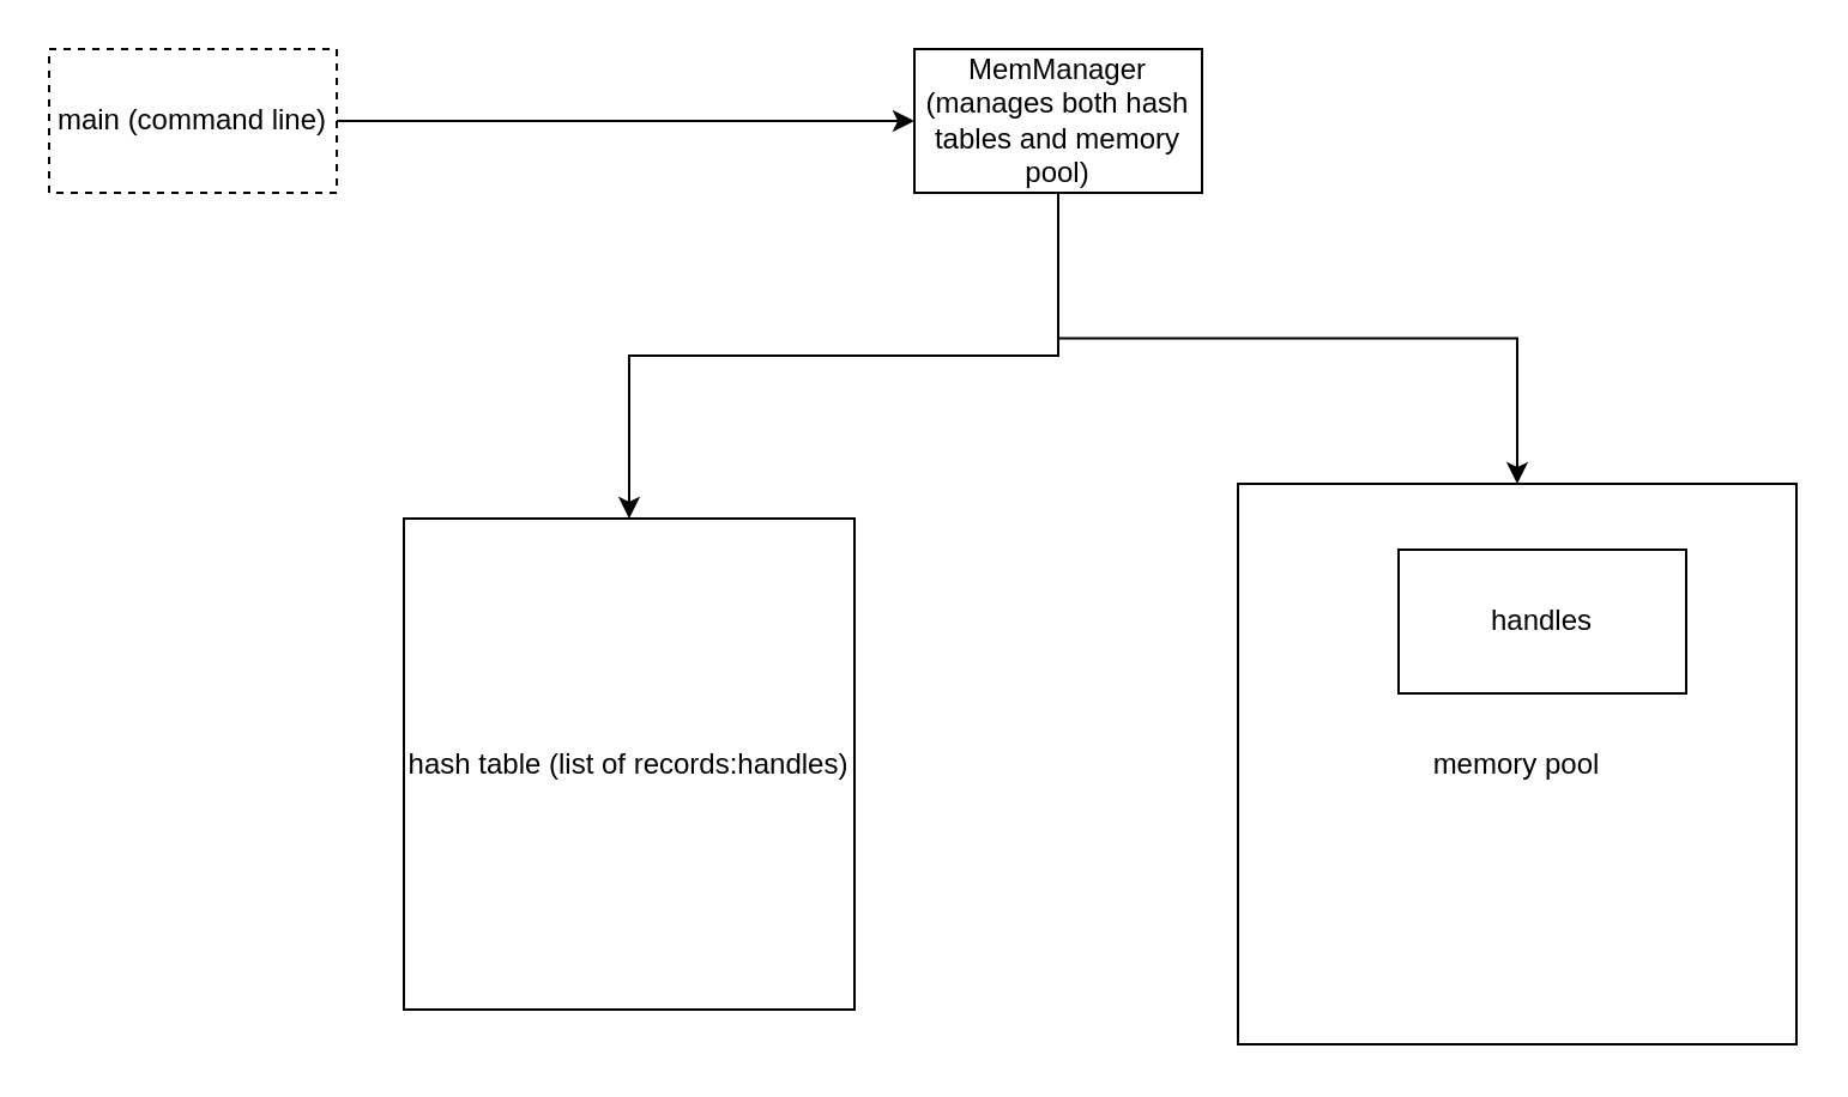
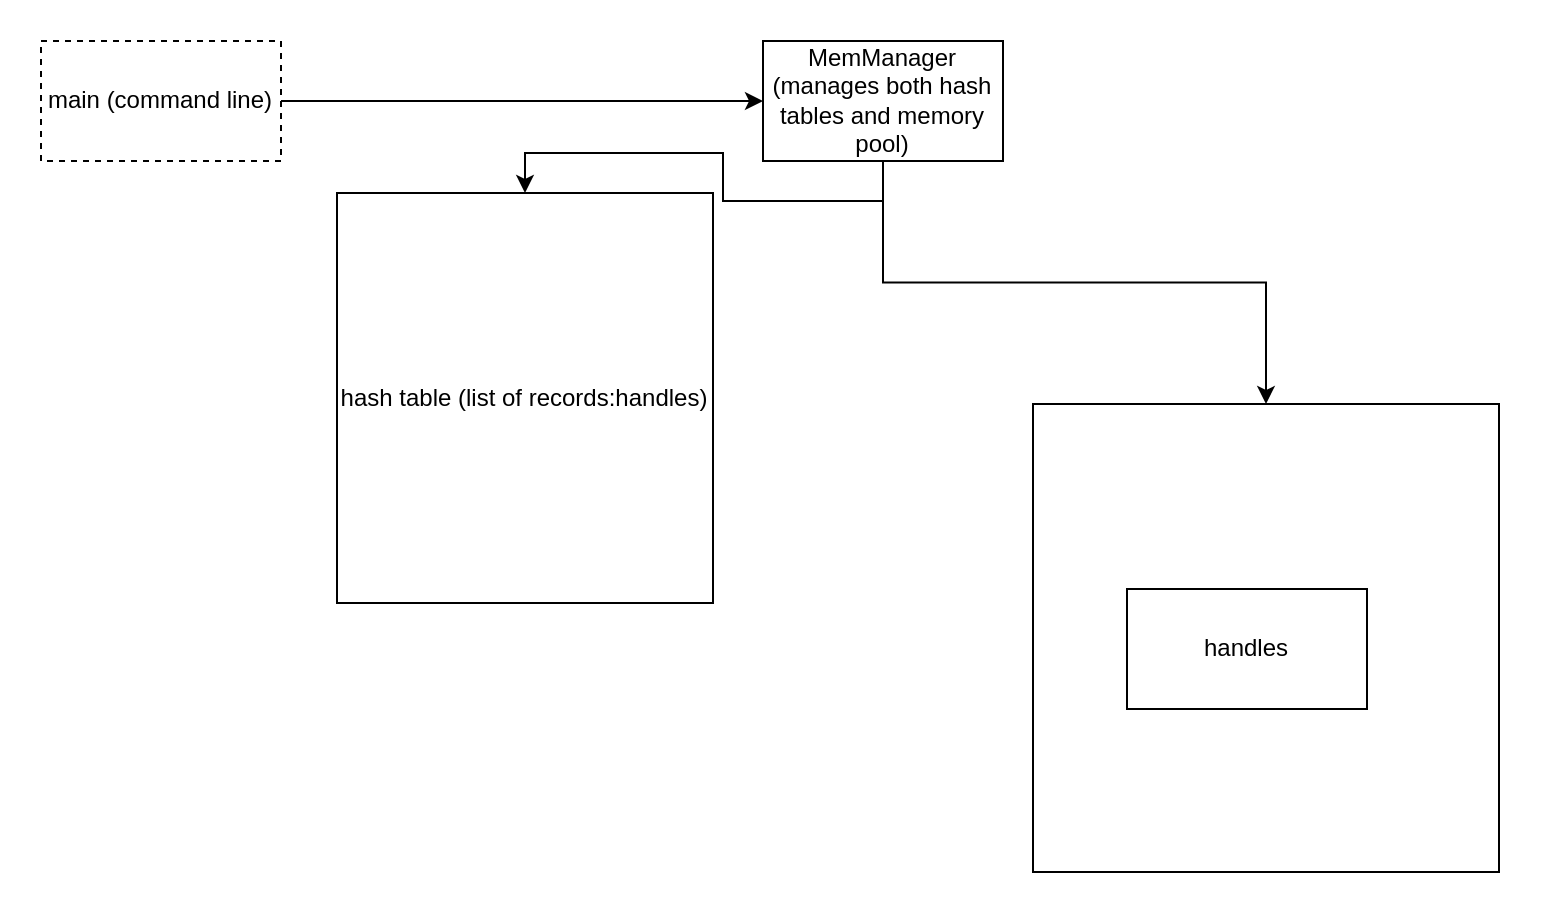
  <mxCell id="0" />
  <mxCell id="1" parent="0" />
  <mxCell id="2" value="memory pool" style="whiteSpace=wrap;html=1;" vertex="1" parent="1"><mxGeometry x="516" y="201.5" width="233" height="234" as="geometry" /></mxCell>
- <mxCell id="3" value="handles" style="whiteSpace=wrap;html=1;" vertex="1" parent="1"><mxGeometry x="583" y="229" width="120" height="60" as="geometry" /></mxCell>
+ <mxCell id="3" value="handles" style="whiteSpace=wrap;html=1;" vertex="1" parent="1"><mxGeometry x="563" y="294" width="120" height="60" as="geometry" /></mxCell>
  <mxCell id="4" style="edgeStyle=orthogonalEdgeStyle;rounded=0;orthogonalLoop=1;jettySize=auto;html=1;exitX=1;exitY=0.5;exitDx=0;exitDy=0;entryX=0;entryY=0.5;entryDx=0;entryDy=0;" edge="1" parent="1" source="5" target="9"><mxGeometry relative="1" as="geometry" /></mxCell>
  <mxCell id="5" value="main (command line)" style="whiteSpace=wrap;html=1;dashed=1;" vertex="1" parent="1"><mxGeometry x="20" y="20" width="120" height="60" as="geometry" /></mxCell>
- <mxCell id="6" value="hash table (list of records:handles)" style="whiteSpace=wrap;html=1;" vertex="1" parent="1"><mxGeometry x="168" y="216" width="188" height="205" as="geometry" /></mxCell>
+ <mxCell id="6" value="hash table (list of records:handles)" style="whiteSpace=wrap;html=1;" vertex="1" parent="1"><mxGeometry x="168" y="96" width="188" height="205" as="geometry" /></mxCell>
  <mxCell id="7" style="edgeStyle=orthogonalEdgeStyle;rounded=0;orthogonalLoop=1;jettySize=auto;html=1;exitX=0.5;exitY=1;exitDx=0;exitDy=0;" edge="1" parent="1" source="9" target="6"><mxGeometry relative="1" as="geometry" /></mxCell>
  <mxCell id="8" style="edgeStyle=orthogonalEdgeStyle;rounded=0;orthogonalLoop=1;jettySize=auto;html=1;exitX=0.5;exitY=1;exitDx=0;exitDy=0;" edge="1" parent="1" source="9" target="2"><mxGeometry relative="1" as="geometry" /></mxCell>
  <mxCell id="9" value="MemManager&lt;br&gt;(manages both hash tables and memory pool)" style="whiteSpace=wrap;html=1;" vertex="1" parent="1"><mxGeometry x="381.002" y="20.002" width="120" height="60" as="geometry" /></mxCell>
